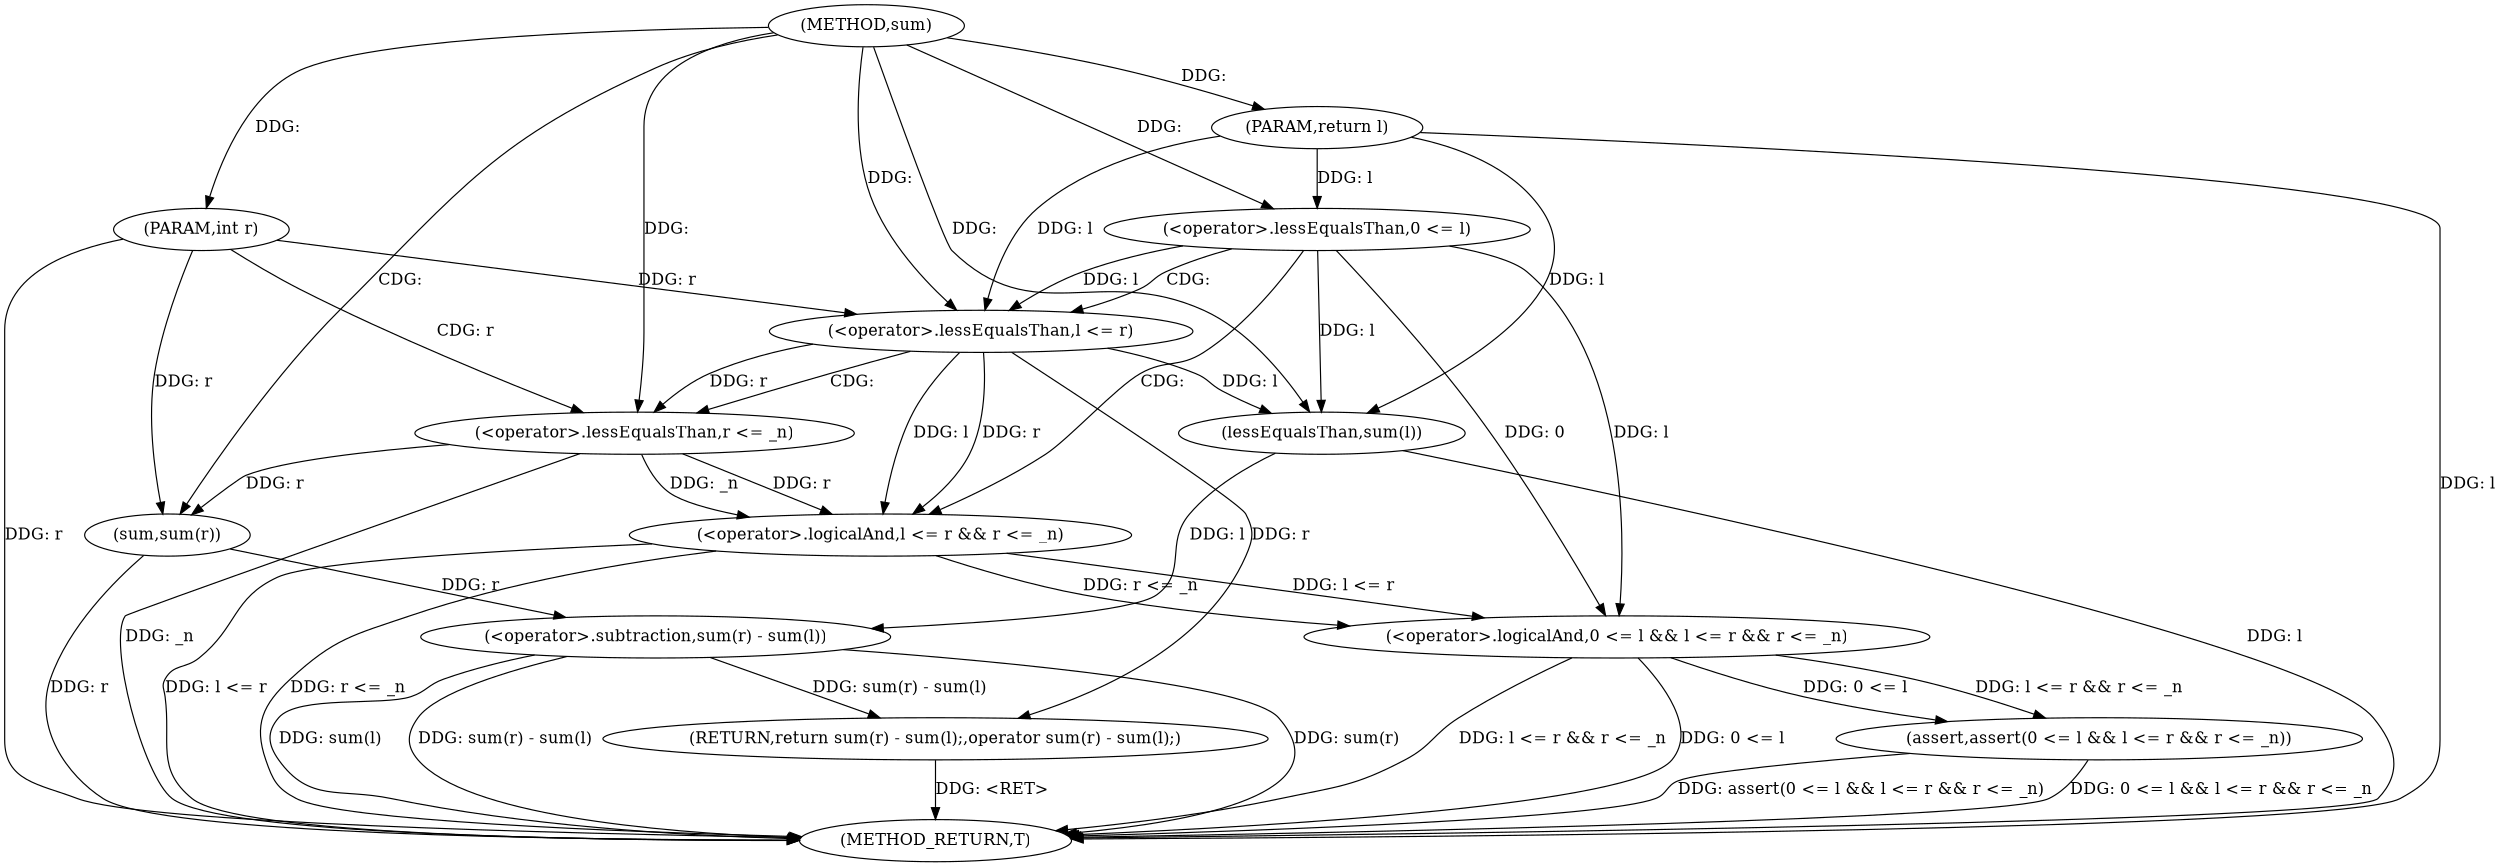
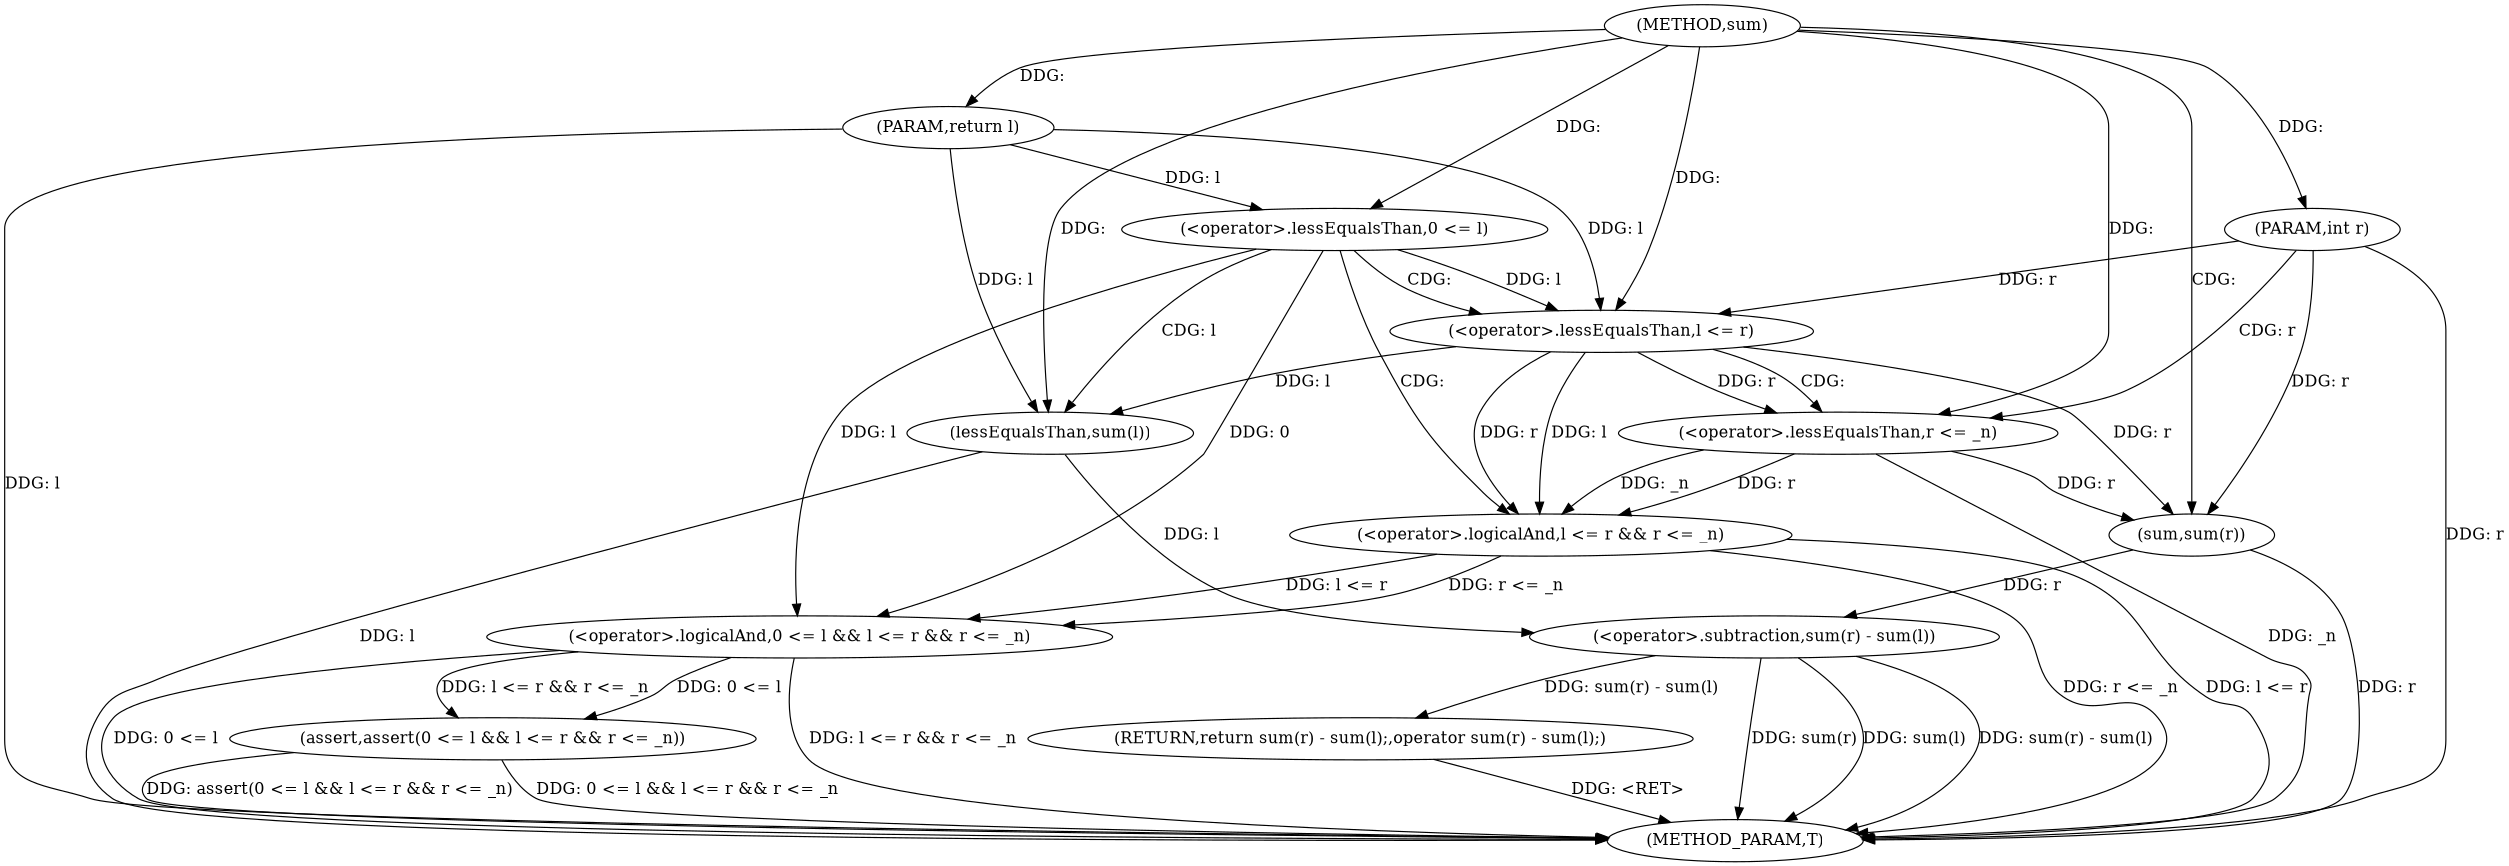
  digraph {
    n1 [label="(METHOD,sum)"]
    n2 [label="(PARAM,return l)"]
    n3 [label="(PARAM,int r)"]
    n4 [label="(<operator>.lessEqualsThan,0 <= l)"]
    n5 [label="(sum,sum(r))"]
    n6 [label="(lessEqualsThan,sum(l))"]
    n7 [label="(<operator>.lessEqualsThan,l <= r)"]
    n8 [label="(<operator>.lessEqualsThan,r <= _n)"]
-   n9 [label="(METHOD_RETURN,T)"]
+   n9 [label="(METHOD_PARAM,T)"]
    n10 [label="(<operator>.logicalAnd,0 <= l && l <= r && r <= _n)"]
    n11 [label="(<operator>.logicalAnd,l <= r && r <= _n)"]
    n12 [label="(<operator>.subtraction,sum(r) - sum(l))"]
    n13 [label="(assert,assert(0 <= l && l <= r && r <= _n))"]
    n14 [label="(RETURN,return sum(r) - sum(l);,operator sum(r) - sum(l);)"]
    n1 -> n2 [label="DDG: "]
    n1 -> n3 [label="DDG: "]
    n1 -> n4 [label="DDG: "]
    n1 -> n5 [label="CDG: "]
    n1 -> n6 [label="DDG: "]
    n1 -> n7 [label="DDG: "]
    n1 -> n8 [label="DDG: "]
    n2 -> n4 [label="DDG: l"]
    n2 -> n6 [label="DDG: l"]
    n2 -> n7 [label="DDG: l"]
    n2 -> n9 [label="DDG: l"]
    n3 -> n5 [label="DDG: r"]
    n3 -> n7 [label="DDG: r"]
    n3 -> n8 [label="CDG: r"]
    n3 -> n9 [label="DDG: r"]
-   n4 -> n6 [label="DDG: l"]
+   n4 -> n6 [label="CDG: l"]
    n4 -> n7 [label="DDG: l"]
    n4 -> n7 [label="CDG: "]
    n4 -> n10 [label="DDG: l"]
    n4 -> n10 [label="DDG: 0"]
    n4 -> n11 [label="CDG: "]
    n5 -> n9 [label="DDG: r"]
    n5 -> n12 [label="DDG: r"]
    n6 -> n9 [label="DDG: l"]
    n6 -> n12 [label="DDG: l"]
-   n7 -> n14 [label="DDG: r"]
+   n7 -> n5 [label="DDG: r"]
    n7 -> n6 [label="DDG: l"]
    n7 -> n8 [label="DDG: r"]
    n7 -> n8 [label="CDG: "]
    n7 -> n11 [label="DDG: l"]
    n7 -> n11 [label="DDG: r"]
    n8 -> n5 [label="DDG: r"]
    n8 -> n9 [label="DDG: _n"]
    n8 -> n11 [label="DDG: r"]
    n8 -> n11 [label="DDG: _n"]
    n10 -> n9 [label="DDG: 0 <= l"]
    n10 -> n9 [label="DDG: l <= r && r <= _n"]
    n10 -> n13 [label="DDG: l <= r && r <= _n"]
    n10 -> n13 [label="DDG: 0 <= l"]
    n11 -> n9 [label="DDG: l <= r"]
    n11 -> n9 [label="DDG: r <= _n"]
    n11 -> n10 [label="DDG: l <= r"]
    n11 -> n10 [label="DDG: r <= _n"]
    n12 -> n9 [label="DDG: sum(r)"]
    n12 -> n9 [label="DDG: sum(l)"]
    n12 -> n9 [label="DDG: sum(r) - sum(l)"]
    n12 -> n14 [label="DDG: sum(r) - sum(l)"]
    n13 -> n9 [label="DDG: 0 <= l && l <= r && r <= _n"]
    n13 -> n9 [label="DDG: assert(0 <= l && l <= r && r <= _n)"]
    n14 -> n9 [label="DDG: <RET>"]
  }
